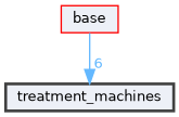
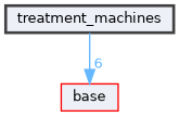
  digraph {
    compound=true
    node [fillcolor="#edf0f7" fontname=Helvetica fontsize=10 shape=box]
    n1 [color=grey25 height=0.2 label=treatment_machines style="filled,bold" width=0.4]
    n2 [color=red height=0.2 label=base style=filled width=0.4]
-   n2 -> n1 [color=steelblue1 fontcolor=steelblue1 fontname=Helvetica fontsize=10 headlabel=6 labeldistance=1.5 labelfontname=Helvetica labelfontsize=10]
+   n1 -> n2 [color=steelblue1 fontcolor=steelblue1 fontname=Helvetica fontsize=10 headlabel=6 labeldistance=1.5 labelfontname=Helvetica labelfontsize=10]
  }
